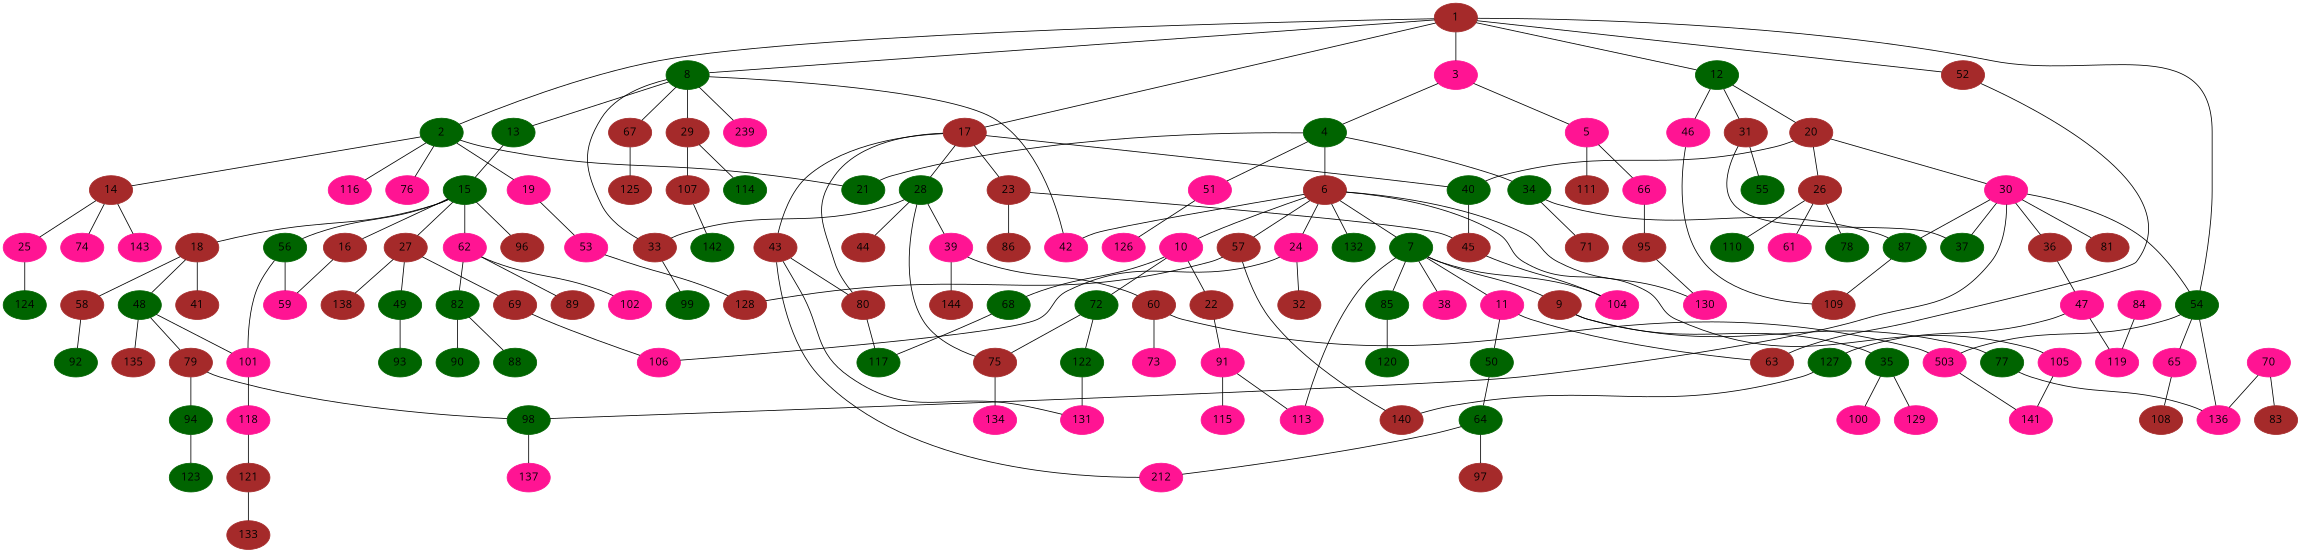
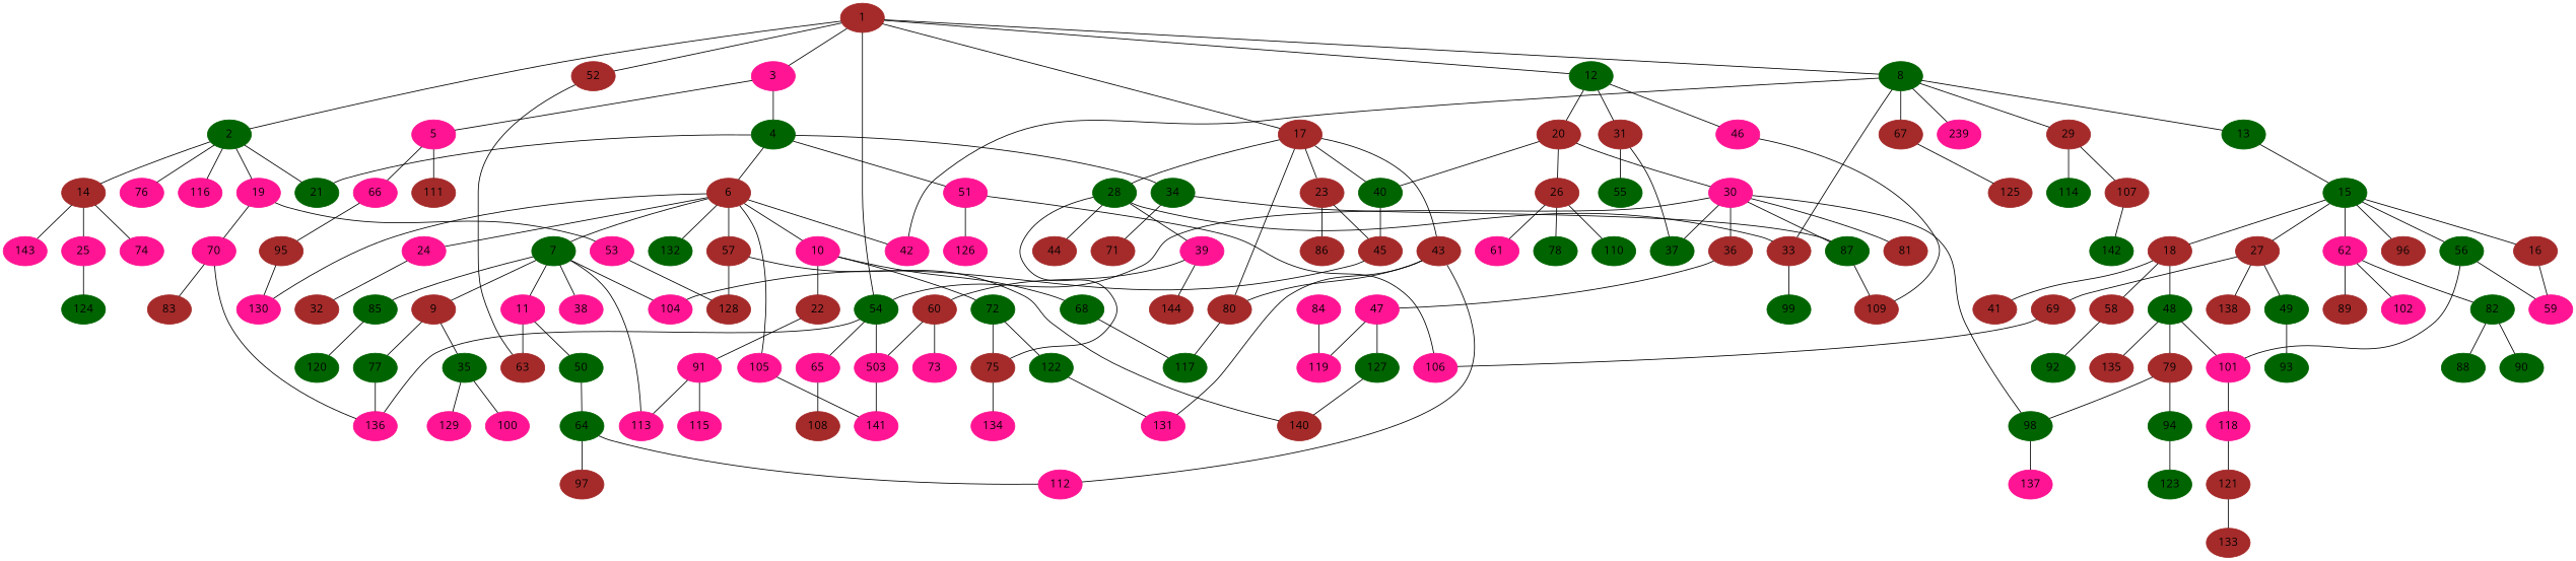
  graph {
    fontname="Open Sans"
    node [color=brown fontname="Open Sans" style=filled]
    edge [fontname="Open Sans"]
    2 [color=darkgreen]
    1
    3 [color=deeppink]
    8 [color=darkgreen]
    12 [color=darkgreen]
    17
    52
    54 [color=darkgreen]
    14
    19 [color=deeppink]
    21 [color=darkgreen]
    76 [color=deeppink]
    116 [color=deeppink]
    4 [color=darkgreen]
    5 [color=deeppink]
    42 [color=deeppink]
    13 [color=darkgreen]
    29
    33
    67
    n21 [color=deeppink label=239]
    20
    31
    46 [color=deeppink]
    23
    28 [color=darkgreen]
    40 [color=darkgreen]
    43
    80
    63
    65 [color=deeppink]
    n32 [color=deeppink label=503]
    136 [color=deeppink]
    25 [color=deeppink]
    74 [color=deeppink]
    143 [color=deeppink]
    53 [color=deeppink]
    70 [color=deeppink]
    6
    34 [color=darkgreen]
    51 [color=deeppink]
    66 [color=deeppink]
    111
    7 [color=darkgreen]
    10 [color=deeppink]
    24 [color=deeppink]
    57
    105 [color=deeppink]
    130 [color=deeppink]
    132 [color=darkgreen]
    87 [color=darkgreen]
    71
    126 [color=deeppink]
    95
    9
    11 [color=deeppink]
    38 [color=deeppink]
    85 [color=darkgreen]
    104 [color=deeppink]
    113 [color=deeppink]
    22
    68 [color=darkgreen]
    72 [color=darkgreen]
    32
    106 [color=deeppink]
    128
    140
    141 [color=deeppink]
    35 [color=darkgreen]
    77 [color=darkgreen]
    50 [color=darkgreen]
    120 [color=darkgreen]
    15 [color=darkgreen]
    107
    114 [color=darkgreen]
    99 [color=darkgreen]
    125
    100 [color=deeppink]
    129 [color=deeppink]
    91 [color=deeppink]
    117 [color=darkgreen]
    75
    122 [color=darkgreen]
    64 [color=darkgreen]
    26
    30 [color=deeppink]
    37 [color=darkgreen]
    55 [color=darkgreen]
    109
    16
    18
    27
    56 [color=darkgreen]
    62 [color=deeppink]
    96
    124 [color=darkgreen]
    59 [color=deeppink]
    41
    48 [color=darkgreen]
    58
    49 [color=darkgreen]
    69
    138
    101 [color=deeppink]
    82 [color=darkgreen]
    89
    102 [color=deeppink]
    45
    86
    39 [color=deeppink]
    44
-   112 [color=deeppink label=212]
+   112 [color=deeppink]
    131 [color=deeppink]
    79
    135
    92 [color=darkgreen]
    83
    61 [color=deeppink]
    78 [color=darkgreen]
    110 [color=darkgreen]
    36
    81
    98 [color=darkgreen]
    115 [color=deeppink]
    93 [color=darkgreen]
    60
    144
    134 [color=deeppink]
    142 [color=darkgreen]
    47 [color=deeppink]
    137 [color=deeppink]
    127 [color=darkgreen]
    119 [color=deeppink]
    73 [color=deeppink]
    84 [color=deeppink]
    94 [color=darkgreen]
    118 [color=deeppink]
    97
    108
    88 [color=darkgreen]
    90 [color=darkgreen]
    123 [color=darkgreen]
    121
    133
    2 -- 14
    2 -- 19
    2 -- 21
    2 -- 76
    2 -- 116
    1 -- 2
    1 -- 3
    1 -- 8
    1 -- 12
    1 -- 17
    1 -- 52
    1 -- 54
    3 -- 4
    3 -- 5
    8 -- 42
    8 -- 13
    8 -- 29
    8 -- 33
    8 -- 67
    8 -- n21
    12 -- 20
    12 -- 31
    12 -- 46
    17 -- 23
    17 -- 28
    17 -- 40
    17 -- 43
    17 -- 80
    52 -- 63
    54 -- 65
    54 -- n32
    54 -- 136
    14 -- 25
    14 -- 74
    14 -- 143
    19 -- 53
+   19 -- 70
    4 -- 21
    4 -- 6
    4 -- 34
    4 -- 51
    5 -- 66
    5 -- 111
    13 -- 15
    29 -- 107
    29 -- 114
    33 -- 99
    67 -- 125
    20 -- 40
    20 -- 26
    20 -- 30
    31 -- 37
    31 -- 55
    46 -- 109
    23 -- 45
    23 -- 86
    28 -- 33
    28 -- 75
    28 -- 39
    28 -- 44
    40 -- 45
    43 -- 80
    43 -- 112
    43 -- 131
    80 -- 117
    65 -- 108
    n32 -- 141
    25 -- 124
    53 -- 128
    70 -- 136
    70 -- 83
    6 -- 42
    6 -- 7
    6 -- 10
    6 -- 24
    6 -- 57
    6 -- 105
    6 -- 130
    6 -- 132
    34 -- 87
    34 -- 71
    51 -- 126
    66 -- 95
    7 -- 9
    7 -- 11
    7 -- 38
    7 -- 85
    7 -- 104
    7 -- 113
    10 -- 22
    10 -- 68
    10 -- 72
    24 -- 32
-   24 -- 106
+   51 -- 106
    57 -- 128
    57 -- 140
    105 -- 141
    87 -- 109
    95 -- 130
    9 -- 35
    9 -- 77
    11 -- 63
    11 -- 50
    85 -- 120
    22 -- 91
    68 -- 117
    72 -- 75
    72 -- 122
    35 -- 100
    35 -- 129
    77 -- 136
    50 -- 64
    15 -- 16
    15 -- 18
    15 -- 27
    15 -- 56
    15 -- 62
    15 -- 96
    107 -- 142
    91 -- 113
    91 -- 115
    75 -- 134
    122 -- 131
    64 -- 112
    64 -- 97
    26 -- 61
    26 -- 78
    26 -- 110
    30 -- 54
    30 -- 87
    30 -- 37
    30 -- 36
    30 -- 81
    30 -- 98
    16 -- 59
    18 -- 41
    18 -- 48
    18 -- 58
    27 -- 49
    27 -- 69
    27 -- 138
    56 -- 59
    56 -- 101
    62 -- 82
    62 -- 89
    62 -- 102
    48 -- 101
    48 -- 79
    48 -- 135
    58 -- 92
    49 -- 93
    69 -- 106
    101 -- 118
    82 -- 88
    82 -- 90
    45 -- 104
    39 -- 60
    39 -- 144
    79 -- 98
    79 -- 94
    36 -- 47
    98 -- 137
    60 -- n32
    60 -- 73
    47 -- 127
    47 -- 119
    127 -- 140
    84 -- 119
    94 -- 123
    118 -- 121
    121 -- 133
  }
